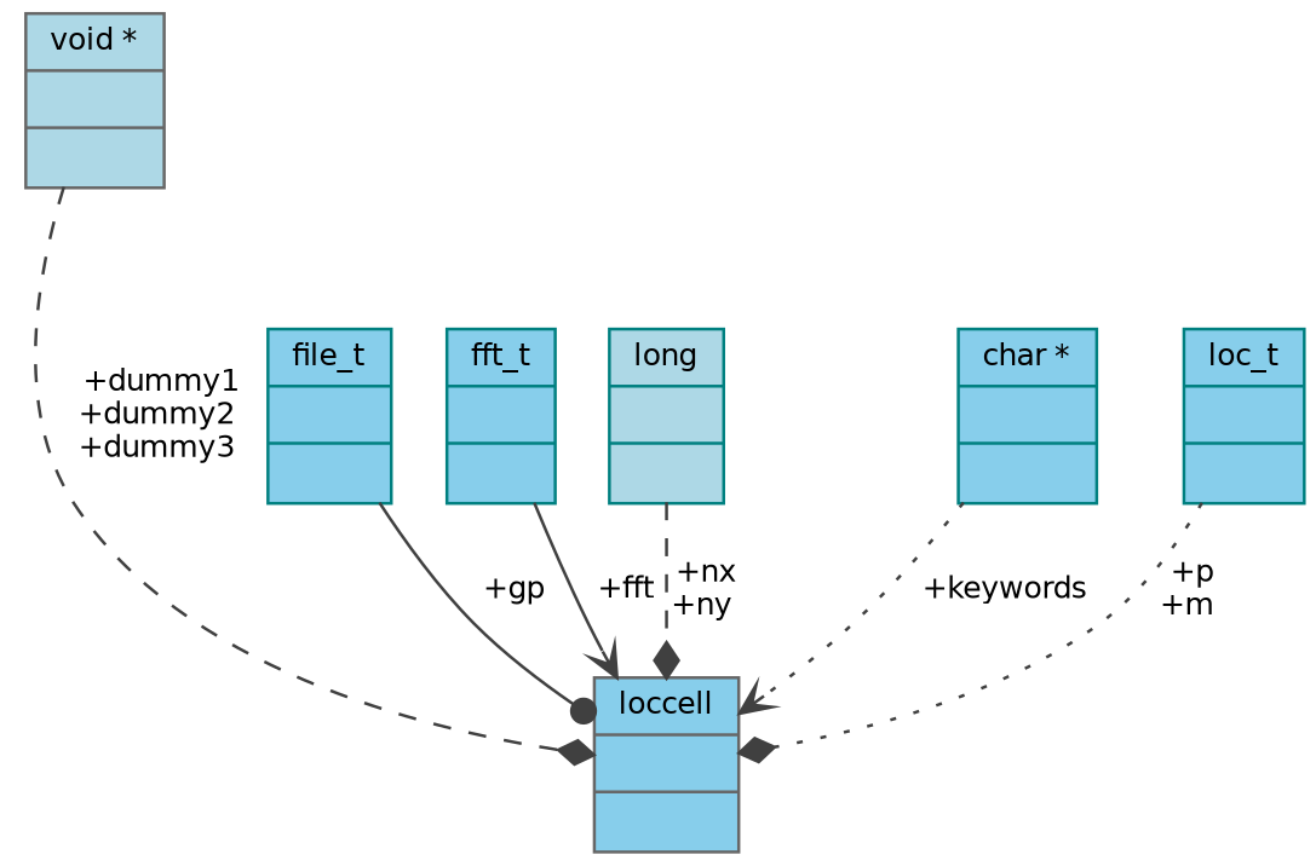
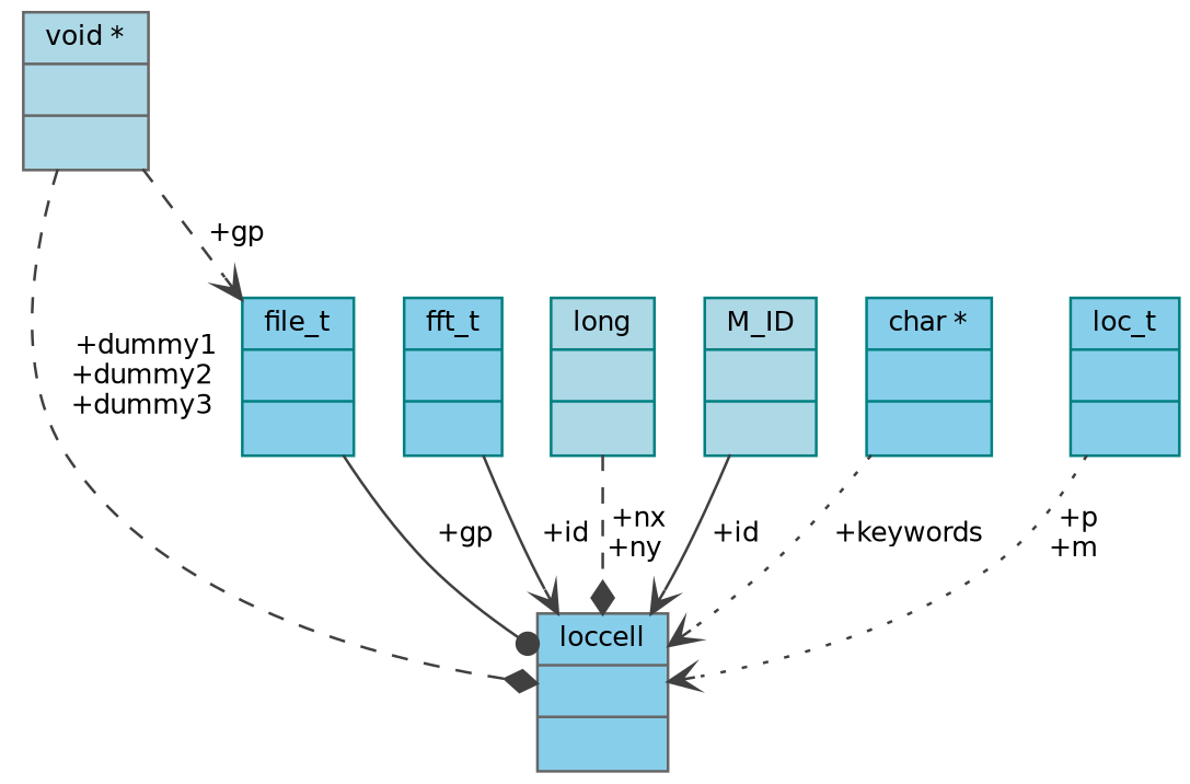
  digraph {
    node [color=teal fillcolor=skyblue fontname=Helvetica fontsize=10 shape=record style=filled]
    edge [arrowhead=vee color=grey25 fontname=Helvetica fontsize=10 labelfontname=Helvetica labelfontsize=10 style=solid]
    n1 [color=gray40 fontcolor=black height=0.2 label="{loccell\n||}" width=0.4]
    n2 [height=0.2 label="{file_t\n||}" width=0.4]
    n3 [color=gray40 fillcolor=lightblue height=0.2 label="{void *\n||}" width=0.4]
    n4 [height=0.2 label="{fft_t\n||}" width=0.4]
    n5 [fillcolor=lightblue height=0.2 label="{long\n||}" width=0.4]
+   n6 [fillcolor=lightblue height=0.2 label="{M_ID\n||}" width=0.4]
    n7 [height=0.2 label="{char *\n||}" width=0.4]
    n8 [height=0.2 label="{loc_t\n||}" width=0.4]
    n2 -> n1 [arrowhead=dot label=" +gp"]
    n3 -> n1 [arrowhead=diamond label=" +dummy1\n+dummy2\n+dummy3" style=dashed]
-   n4 -> n1 [label=" +fft"]
+   n3 -> n2 [label=" +gp" style=dashed]
+   n4 -> n1 [label=" +id"]
    n5 -> n1 [arrowhead=diamond label=" +nx\n+ny" style=dashed]
+   n6 -> n1 [label=" +id"]
    n7 -> n1 [label=" +keywords" style=dotted]
-   n8 -> n1 [arrowhead=diamond label=" +p\n+m" style=dotted]
+   n8 -> n1 [label=" +p\n+m" style=dotted]
  }
